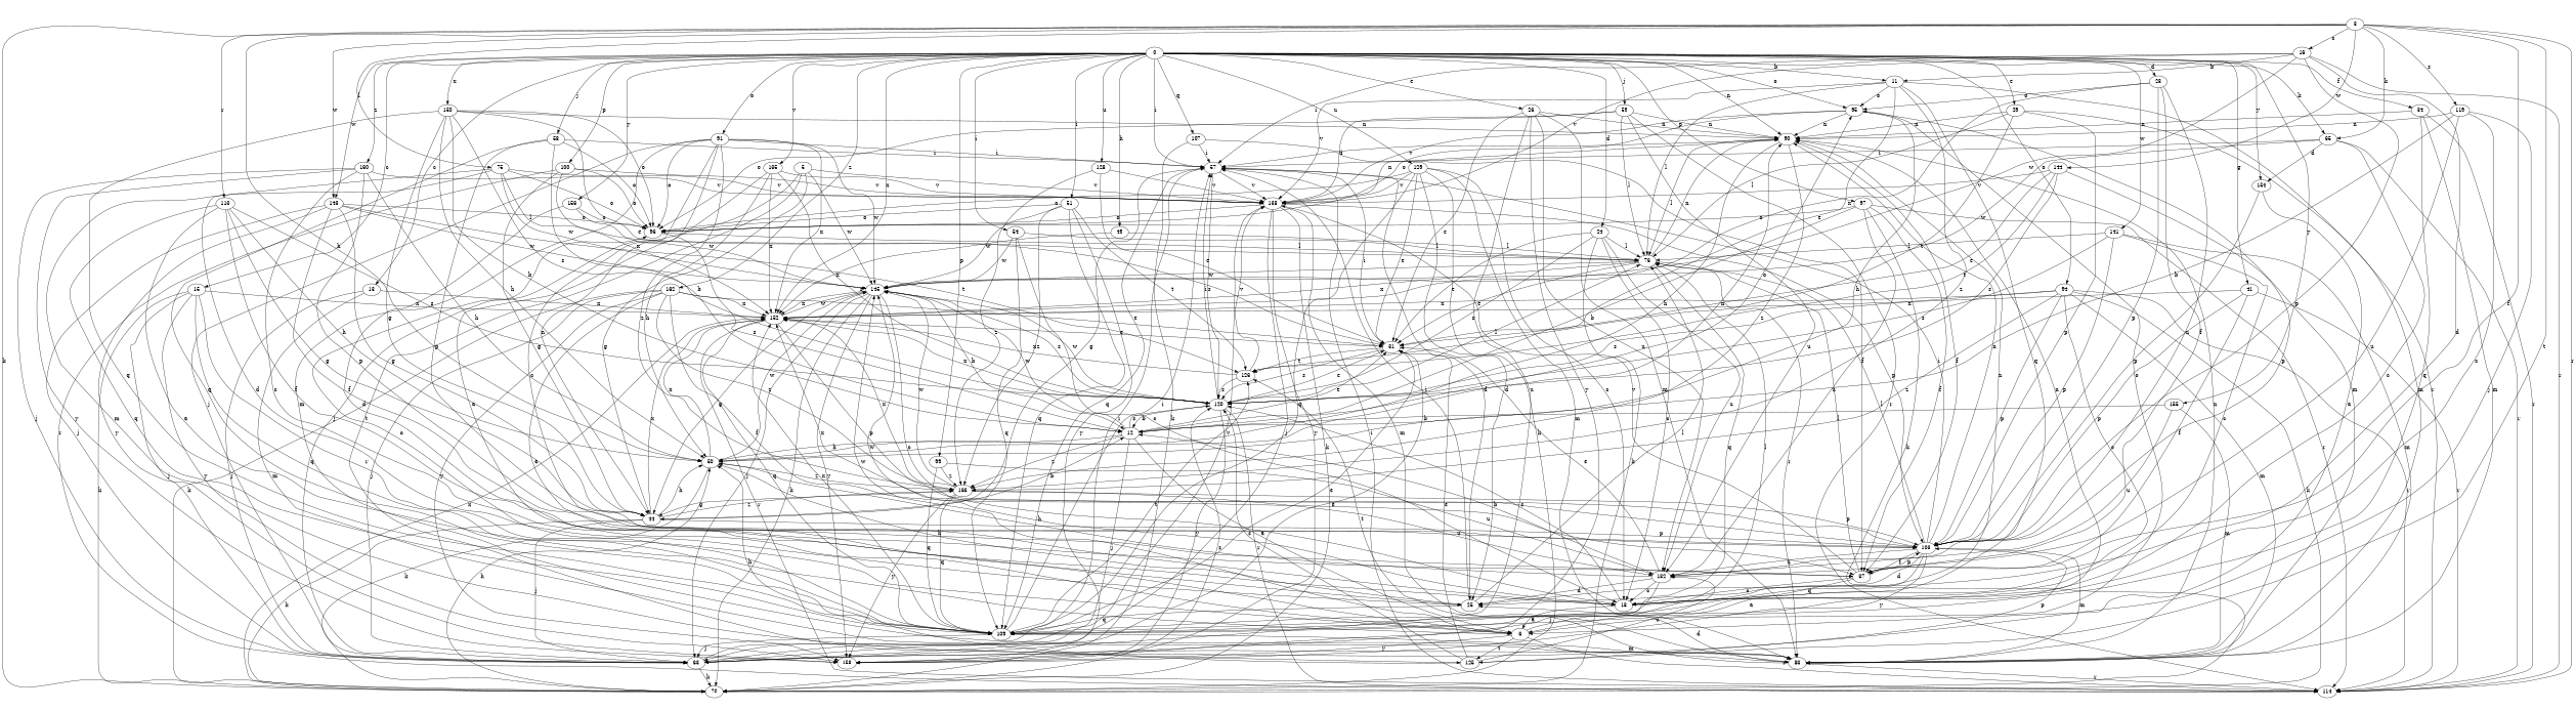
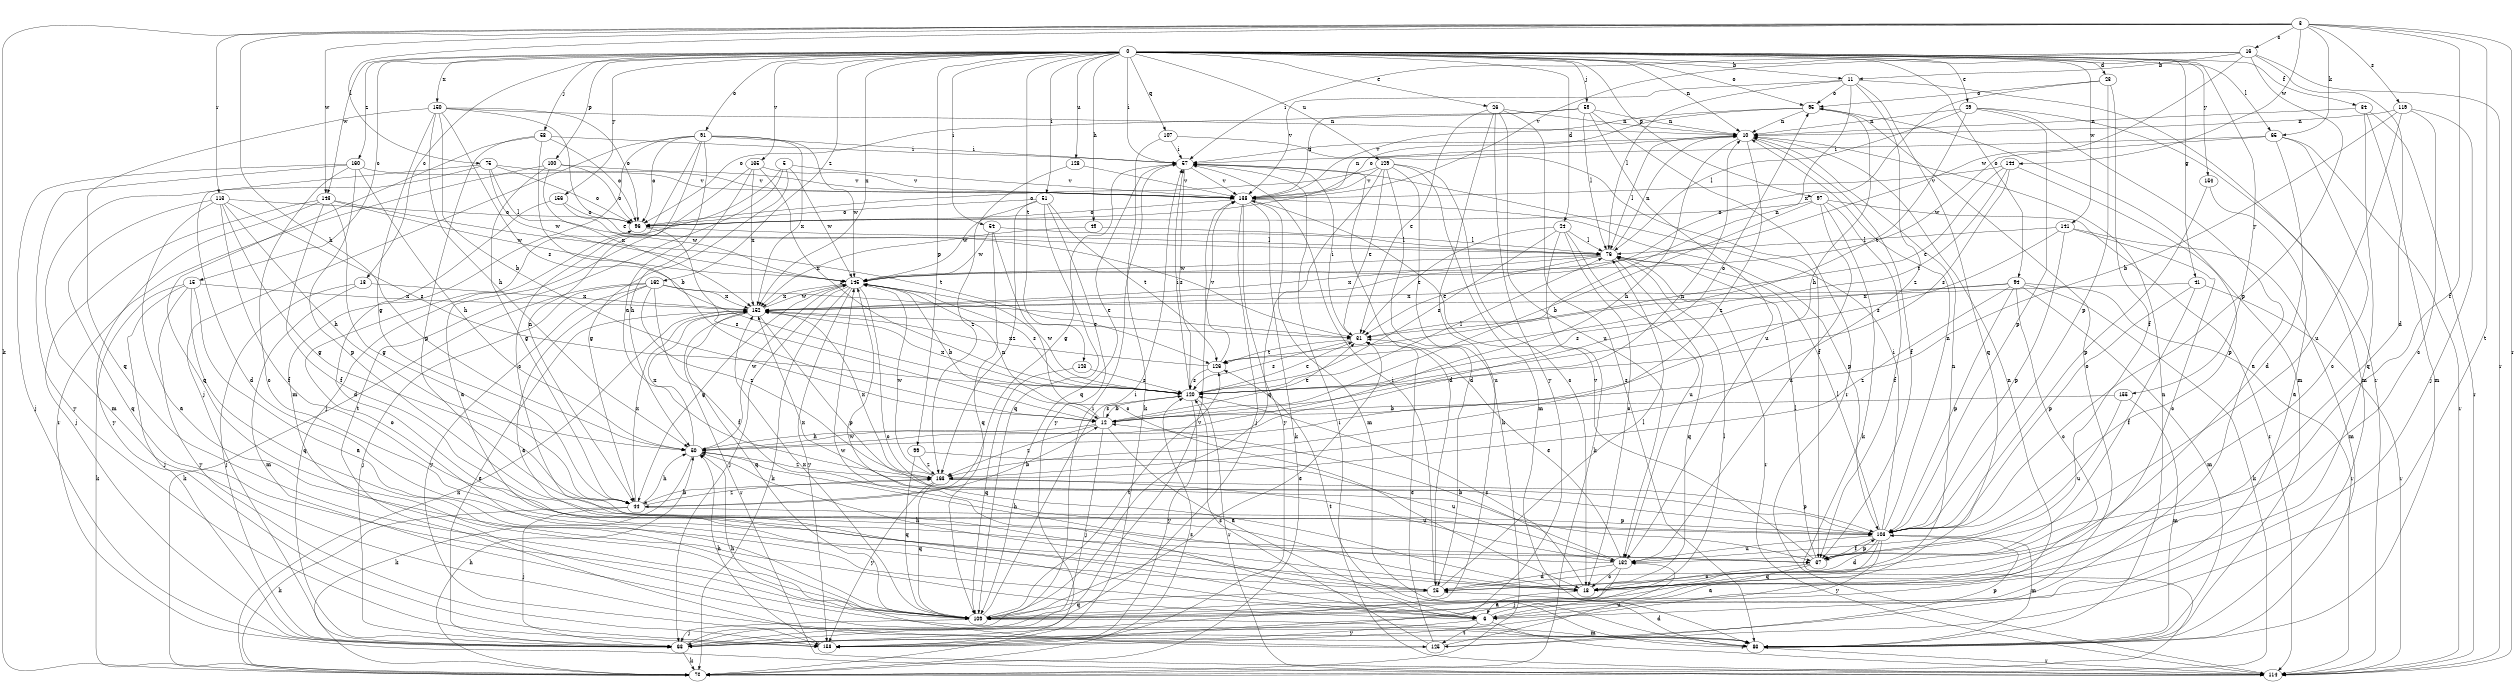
  strict digraph {
    0
    11
    13
    15
    23
    24
    26
    29
    34
    41
    49
    51
    54
    57
    58
    59
    65
-   90
+   90 [label=10]
    91
    94
    95
    97
    99
    100
    107
+   123
    128
    129
    135
    141
    143
    150
    152
    154
    155
    156
    160
    162
    114
    138
    76
    163
    31
    109
    63
    83
    70
    6
    158
    37
    103
    132
    120
    18
    126
    145
    96
    44
    25
    12
    50
    3
    16
    75
    113
    119
    125
    144
    5
    0 -> 11 [label=b]
    0 -> 13 [label=c]
    0 -> 15 [label=c]
    0 -> 23 [label=d]
    0 -> 24 [label=d]
    0 -> 26 [label=e]
    0 -> 29 [label=e]
    0 -> 34 [label=f]
    0 -> 41 [label=g]
    0 -> 49 [label=h]
    0 -> 51 [label=i]
    0 -> 54 [label=i]
    0 -> 57 [label=i]
    0 -> 58 [label=j]
    0 -> 59 [label=j]
-   0 -> 65 [label=k]
+   0 -> 65 [label=l]
    0 -> 90 [label=n]
    0 -> 91 [label=o]
    0 -> 94 [label=o]
    0 -> 95 [label=o]
    0 -> 97 [label=p]
    0 -> 99 [label=p]
    0 -> 100 [label=p]
    0 -> 107 [label=q]
+   0 -> 123 [label=t]
    0 -> 128 [label=u]
    0 -> 129 [label=u]
    0 -> 135 [label=v]
    0 -> 141 [label=w]
    0 -> 143 [label=w]
    0 -> 150 [label=x]
    0 -> 152 [label=x]
    0 -> 154 [label=y]
    0 -> 155 [label=y]
    0 -> 156 [label=y]
    0 -> 160 [label=z]
    0 -> 162 [label=z]
    11 -> 95 [label=o]
    11 -> 114 [label=r]
    11 -> 138 [label=v]
    11 -> 76 [label=l]
    11 -> 163 [label=z]
-   11 -> 31 [label=e]
+   11 -> 31 [label=n]
    11 -> 109 [label=q]
    13 -> 152 [label=x]
    13 -> 63 [label=j]
    13 -> 83 [label=m]
    15 -> 152 [label=x]
    15 -> 109 [label=q]
    15 -> 63 [label=j]
    15 -> 70 [label=k]
-   15 -> 6 [label=r]
+   15 -> 6 [label=a]
    15 -> 158 [label=y]
    23 -> 95 [label=o]
    23 -> 152 [label=x]
    23 -> 37 [label=f]
    23 -> 103 [label=p]
-   23 -> 132 [label=u]
    24 -> 76 [label=l]
    24 -> 31 [label=e]
    24 -> 70 [label=k]
    24 -> 132 [label=u]
    24 -> 120 [label=s]
    24 -> 18 [label=c]
    26 -> 90 [label=n]
    26 -> 31 [label=e]
    26 -> 63 [label=u]
-   26 -> 83 [label=m]
+   26 -> 83 [label=s]
    26 -> 158 [label=y]
    26 -> 132 [label=u]
    29 -> 90 [label=n]
    29 -> 76 [label=l]
    29 -> 83 [label=m]
+   29 -> 6 [label=a]
    29 -> 103 [label=p]
    29 -> 126 [label=t]
    34 -> 90 [label=n]
    34 -> 114 [label=r]
    34 -> 109 [label=q]
    34 -> 83 [label=m]
    41 -> 152 [label=x]
    41 -> 114 [label=r]
    41 -> 37 [label=f]
    41 -> 103 [label=p]
    49 -> 152 [label=x]
    49 -> 76 [label=l]
    51 -> 163 [label=z]
    51 -> 109 [label=q]
    51 -> 158 [label=y]
    51 -> 126 [label=t]
    51 -> 145 [label=w]
    51 -> 96 [label=o]
    54 -> 76 [label=l]
    54 -> 109 [label=q]
    54 -> 18 [label=c]
    54 -> 145 [label=w]
    57 -> 138 [label=v]
    57 -> 109 [label=q]
    57 -> 120 [label=s]
    57 -> 44 [label=g]
    57 -> 25 [label=d]
    58 -> 57 [label=i]
    58 -> 109 [label=q]
    58 -> 103 [label=p]
    58 -> 96 [label=o]
    58 -> 12 [label=b]
    59 -> 90 [label=n]
    59 -> 114 [label=r]
    59 -> 138 [label=v]
    59 -> 76 [label=l]
    59 -> 132 [label=u]
    59 -> 96 [label=o]
    65 -> 57 [label=i]
    65 -> 114 [label=r]
    65 -> 18 [label=c]
    65 -> 145 [label=w]
-   65 -> 154 [label=d]
+   65 -> 25 [label=d]
    90 -> 57 [label=i]
    90 -> 76 [label=l]
    90 -> 163 [label=z]
    90 -> 37 [label=f]
    90 -> 50 [label=h]
    91 -> 57 [label=i]
    91 -> 152 [label=x]
-   91 -> 163 [label=z]
+   91 -> 163 [label=a]
    91 -> 63 [label=j]
    91 -> 83 [label=m]
    91 -> 18 [label=c]
    91 -> 145 [label=w]
    91 -> 96 [label=o]
    91 -> 44 [label=n]
    94 -> 152 [label=x]
    94 -> 114 [label=r]
    94 -> 163 [label=z]
    94 -> 83 [label=m]
    94 -> 70 [label=k]
    94 -> 103 [label=p]
    94 -> 120 [label=s]
    94 -> 18 [label=c]
    95 -> 90 [label=n]
    95 -> 138 [label=v]
    95 -> 83 [label=m]
    95 -> 96 [label=o]
    95 -> 50 [label=h]
    97 -> 114 [label=r]
    97 -> 70 [label=k]
    97 -> 37 [label=f]
    97 -> 132 [label=u]
    97 -> 96 [label=o]
    97 -> 12 [label=b]
    99 -> 163 [label=z]
    99 -> 109 [label=q]
    99 -> 132 [label=u]
    100 -> 152 [label=x]
    100 -> 114 [label=r]
    100 -> 138 [label=v]
    100 -> 96 [label=o]
    100 -> 44 [label=g]
    107 -> 57 [label=i]
    107 -> 70 [label=k]
    107 -> 37 [label=f]
+   123 -> 109 [label=q]
+   123 -> 120 [label=s]
    128 -> 138 [label=v]
    128 -> 163 [label=z]
-   128 -> 31 [label=e]
    129 -> 138 [label=v]
    129 -> 31 [label=e]
    129 -> 109 [label=q]
    129 -> 83 [label=m]
    129 -> 70 [label=k]
    129 -> 18 [label=c]
    129 -> 96 [label=o]
    129 -> 25 [label=d]
    135 -> 152 [label=x]
    135 -> 138 [label=v]
    135 -> 6 [label=a]
    135 -> 120 [label=s]
    135 -> 50 [label=h]
    141 -> 76 [label=l]
    141 -> 83 [label=m]
    141 -> 103 [label=p]
    141 -> 120 [label=s]
    141 -> 18 [label=c]
    143 -> 63 [label=j]
    143 -> 158 [label=y]
    143 -> 37 [label=f]
    143 -> 126 [label=t]
    143 -> 145 [label=w]
    143 -> 44 [label=g]
    150 -> 90 [label=n]
    150 -> 31 [label=e]
    150 -> 109 [label=q]
    150 -> 120 [label=s]
    150 -> 96 [label=o]
    150 -> 44 [label=g]
    150 -> 12 [label=b]
    150 -> 50 [label=h]
    152 -> 114 [label=r]
    152 -> 31 [label=e]
    152 -> 109 [label=q]
    152 -> 103 [label=p]
    152 -> 145 [label=w]
    154 -> 6 [label=a]
    154 -> 103 [label=p]
    155 -> 83 [label=m]
    155 -> 132 [label=u]
    155 -> 12 [label=b]
    156 -> 145 [label=w]
    156 -> 96 [label=o]
    156 -> 25 [label=d]
    160 -> 138 [label=v]
    160 -> 63 [label=j]
    160 -> 158 [label=y]
    160 -> 103 [label=p]
    160 -> 18 [label=c]
    160 -> 50 [label=h]
    162 -> 152 [label=x]
    162 -> 163 [label=z]
    162 -> 31 [label=e]
    162 -> 63 [label=j]
    162 -> 70 [label=k]
    162 -> 6 [label=a]
    162 -> 158 [label=y]
    162 -> 37 [label=f]
    114 -> 57 [label=i]
    138 -> 90 [label=n]
    138 -> 63 [label=j]
    138 -> 83 [label=m]
    138 -> 70 [label=k]
    138 -> 158 [label=y]
    138 -> 103 [label=p]
    138 -> 96 [label=o]
    76 -> 90 [label=n]
    76 -> 152 [label=x]
-   76 -> 83 [label=r]
+   76 -> 114 [label=r]
    76 -> 31 [label=e]
    76 -> 109 [label=q]
    76 -> 145 [label=w]
    163 -> 152 [label=x]
    163 -> 109 [label=q]
    163 -> 158 [label=y]
    163 -> 103 [label=p]
    163 -> 132 [label=u]
    163 -> 145 [label=w]
-   163 -> 44 [label=g]
+   163 -> 44 [label=b]
    31 -> 57 [label=i]
    31 -> 120 [label=s]
    31 -> 126 [label=t]
    109 -> 57 [label=i]
    109 -> 90 [label=n]
    109 -> 152 [label=x]
    109 -> 31 [label=e]
    109 -> 63 [label=j]
    109 -> 83 [label=m]
    109 -> 126 [label=t]
    109 -> 96 [label=o]
    63 -> 57 [label=i]
    63 -> 138 [label=v]
-   63 -> 31 [label=e]
+   63 -> 152 [label=e]
    63 -> 70 [label=k]
    83 -> 90 [label=n]
    83 -> 114 [label=r]
    83 -> 126 [label=t]
    83 -> 25 [label=d]
    70 -> 152 [label=x]
    70 -> 120 [label=s]
    70 -> 50 [label=h]
    6 -> 95 [label=o]
    6 -> 114 [label=r]
    6 -> 76 [label=l]
    6 -> 158 [label=y]
    6 -> 145 [label=w]
    6 -> 125 [label=t]
+   158 -> 50 [label=h]
    37 -> 138 [label=v]
    37 -> 76 [label=l]
    37 -> 6 [label=a]
    37 -> 103 [label=p]
    37 -> 18 [label=c]
    103 -> 57 [label=i]
    103 -> 90 [label=n]
    103 -> 152 [label=x]
    103 -> 76 [label=l]
    103 -> 109 [label=q]
    103 -> 83 [label=m]
    103 -> 158 [label=y]
    103 -> 37 [label=f]
    103 -> 132 [label=u]
    103 -> 25 [label=d]
    132 -> 31 [label=e]
    132 -> 63 [label=j]
    132 -> 18 [label=c]
    132 -> 25 [label=d]
    132 -> 12 [label=b]
    132 -> 50 [label=h]
    120 -> 57 [label=i]
    120 -> 152 [label=x]
    120 -> 114 [label=r]
    120 -> 76 [label=l]
    120 -> 31 [label=e]
    120 -> 158 [label=y]
    120 -> 145 [label=w]
    120 -> 12 [label=b]
    18 -> 90 [label=n]
    18 -> 6 [label=a]
    18 -> 120 [label=s]
    18 -> 145 [label=w]
    126 -> 152 [label=x]
    126 -> 138 [label=v]
    126 -> 120 [label=s]
    145 -> 152 [label=x]
    145 -> 63 [label=j]
    145 -> 70 [label=k]
    145 -> 158 [label=y]
    145 -> 120 [label=s]
    145 -> 18 [label=c]
    145 -> 44 [label=g]
    145 -> 12 [label=b]
    96 -> 76 [label=l]
    96 -> 12 [label=s]
    44 -> 152 [label=x]
    44 -> 163 [label=z]
    44 -> 63 [label=j]
    44 -> 70 [label=k]
    44 -> 103 [label=p]
    44 -> 12 [label=b]
    44 -> 50 [label=h]
    25 -> 57 [label=i]
    25 -> 76 [label=l]
    25 -> 109 [label=q]
    25 -> 50 [label=h]
    12 -> 95 [label=o]
    12 -> 163 [label=z]
    12 -> 31 [label=e]
    12 -> 63 [label=j]
    12 -> 6 [label=a]
    12 -> 120 [label=s]
-   12 -> 145 [label=w]
+   12 -> 145 [label=n]
    12 -> 50 [label=h]
    50 -> 90 [label=n]
    50 -> 152 [label=x]
    50 -> 163 [label=z]
    50 -> 70 [label=k]
    50 -> 145 [label=w]
    3 -> 65 [label=k]
    3 -> 143 [label=w]
    3 -> 114 [label=r]
    3 -> 70 [label=k]
    3 -> 37 [label=f]
    3 -> 50 [label=h]
    3 -> 16 [label=c]
    3 -> 75 [label=l]
    3 -> 113 [label=r]
    3 -> 119 [label=s]
    3 -> 125 [label=t]
    3 -> 144 [label=w]
    16 -> 11 [label=b]
    16 -> 57 [label=i]
    16 -> 114 [label=r]
    16 -> 138 [label=v]
    16 -> 103 [label=p]
    16 -> 145 [label=w]
    16 -> 25 [label=d]
    75 -> 138 [label=v]
    75 -> 76 [label=l]
    75 -> 83 [label=m]
    75 -> 145 [label=w]
    75 -> 96 [label=o]
    75 -> 25 [label=d]
    113 -> 109 [label=q]
    113 -> 6 [label=a]
    113 -> 37 [label=f]
    113 -> 120 [label=s]
-   143 -> 96 [label=o]
+   113 -> 96 [label=o]
    113 -> 44 [label=g]
    113 -> 50 [label=h]
    119 -> 90 [label=n]
    119 -> 63 [label=j]
    119 -> 132 [label=u]
    119 -> 18 [label=c]
    119 -> 12 [label=b]
    125 -> 31 [label=e]
    125 -> 103 [label=p]
    125 -> 132 [label=u]
    125 -> 120 [label=s]
    125 -> 50 [label=h]
    144 -> 138 [label=v]
    144 -> 31 [label=e]
    144 -> 103 [label=p]
    144 -> 120 [label=s]
    144 -> 126 [label=t]
    5 -> 138 [label=v]
    5 -> 63 [label=j]
    5 -> 145 [label=w]
    5 -> 44 [label=g]
    5 -> 125 [label=t]
  }
